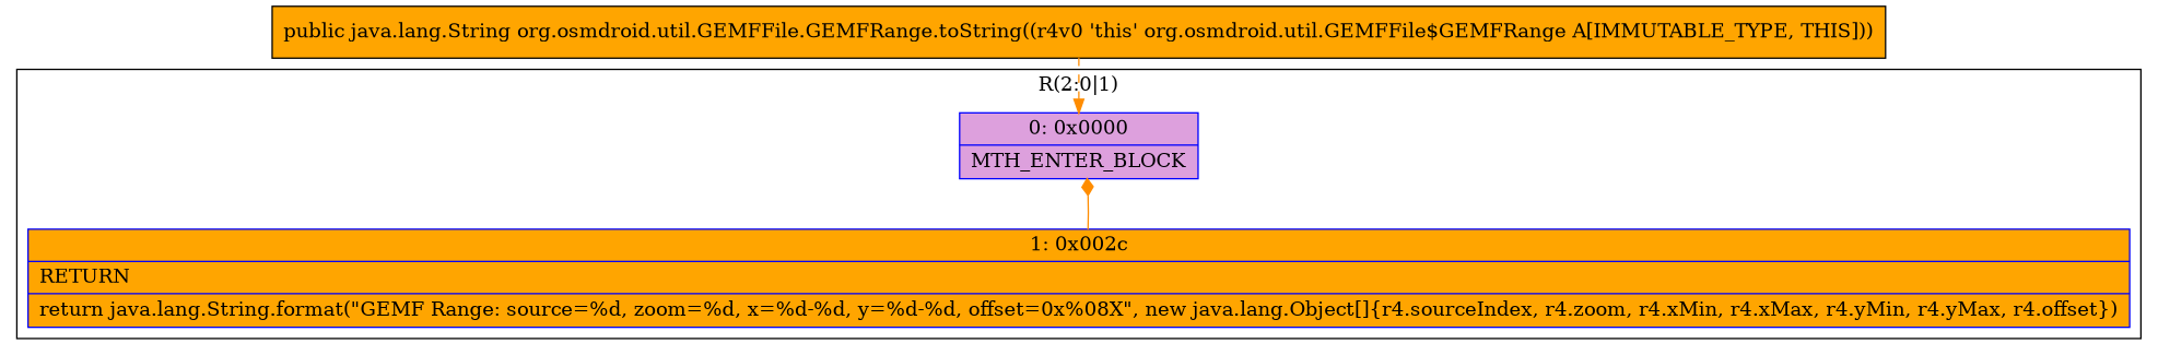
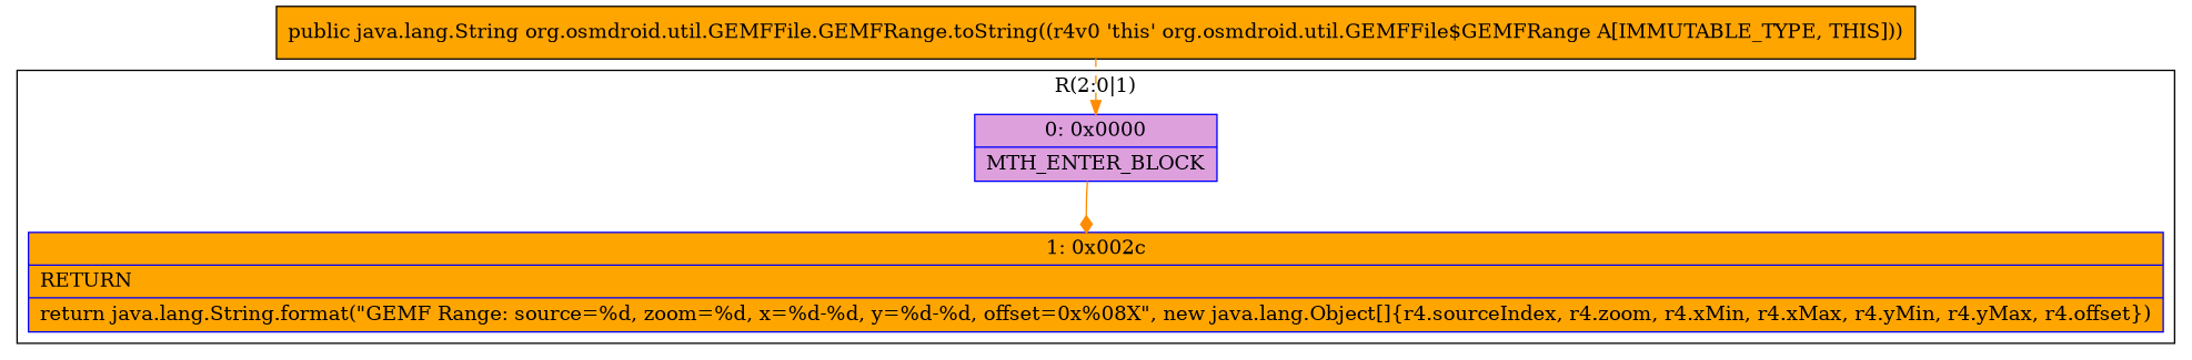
  digraph {
    node [color=blue shape=record style=filled fillcolor=orange]
    edge [color=darkorange]
    n1 [label="{0\:\ 0x0000|MTH_ENTER_BLOCK\l}" fillcolor=plum]
    n2 [label="{1\:\ 0x002c|RETURN\l|return java.lang.String.format(\"GEMF Range: source=%d, zoom=%d, x=%d\-%d, y=%d\-%d, offset=0x%08X\", new java.lang.Object[]\{r4.sourceIndex, r4.zoom, r4.xMin, r4.xMax, r4.yMin, r4.yMax, r4.offset\})\l}"]
    n3 [label="{public java.lang.String org.osmdroid.util.GEMFFile.GEMFRange.toString((r4v0 'this' org.osmdroid.util.GEMFFile$GEMFRange A[IMMUTABLE_TYPE, THIS])) }" color=""]
    subgraph cluster_1 {
      label="R(2:0|1)"
      n1
      n2
    }
-   n2 -> n1 [style=solid arrowhead=diamond]
+   n1 -> n2 [style=solid arrowhead=diamond]
    n3 -> n1 [style=dashed arrowhead=normal]
  }
